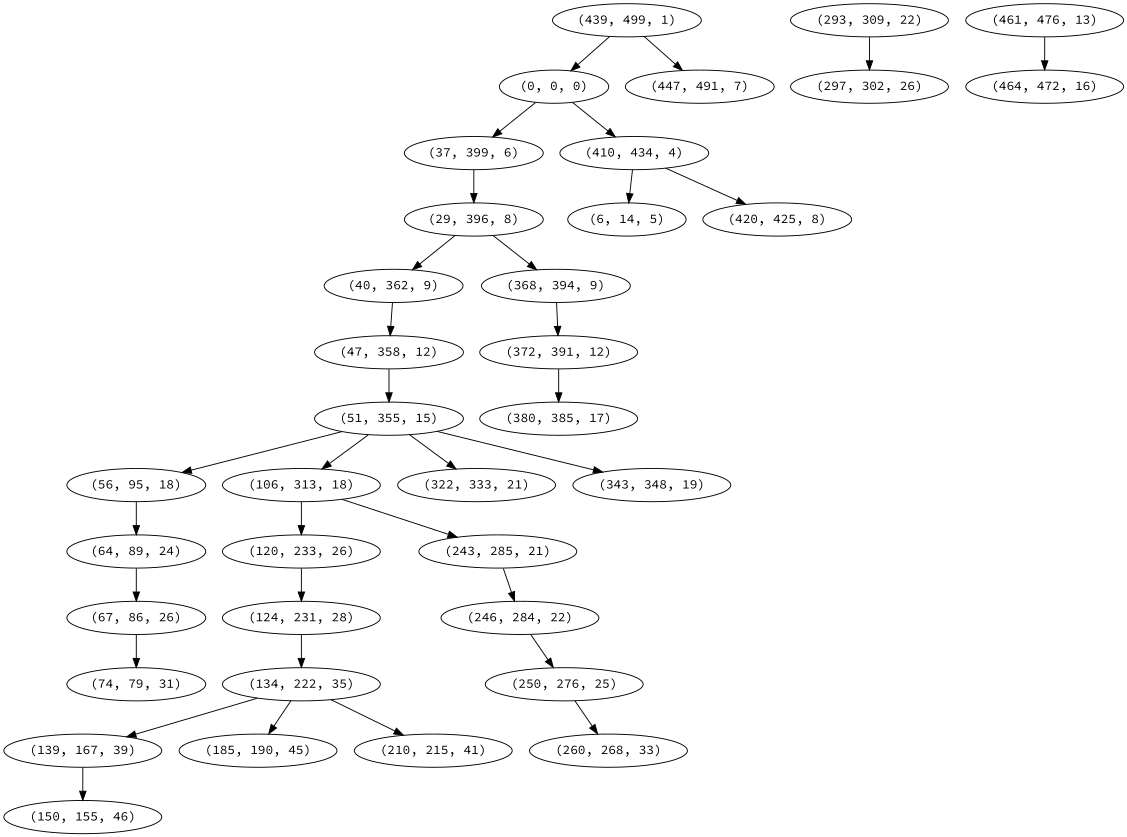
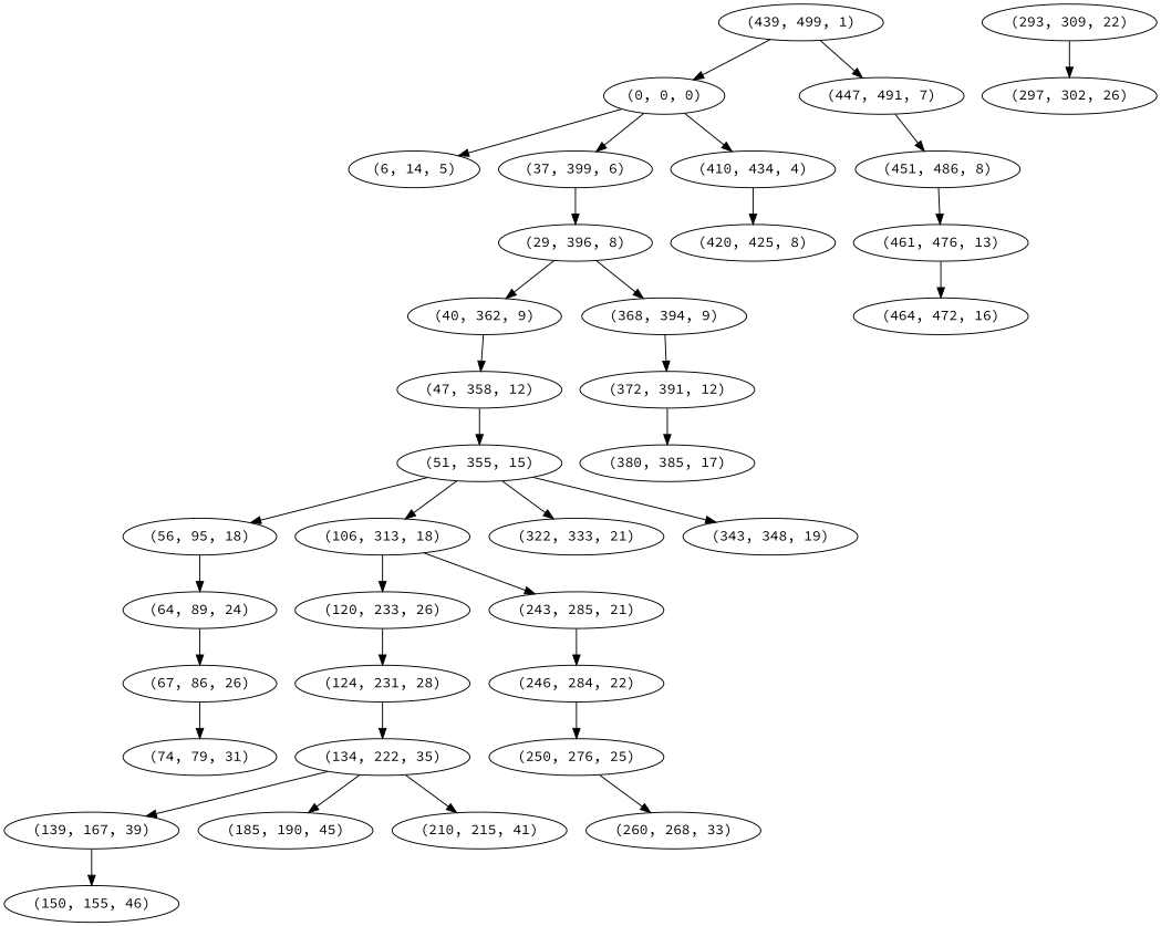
  digraph {
    fontname="Source Code Pro"
    node [fontname="Source Code Pro"]
    edge [fontname="Source Code Pro"]
    "(0, 0, 0)"
    "(6, 14, 5)"
    "(37, 399, 6)"
    "(410, 434, 4)"
    n5 [label="(29, 396, 8)"]
    "(420, 425, 8)"
    "(439, 499, 1)"
    "(447, 491, 7)"
    "(40, 362, 9)"
    "(368, 394, 9)"
    "(47, 358, 12)"
    "(372, 391, 12)"
    "(51, 355, 15)"
    "(56, 95, 18)"
    "(106, 313, 18)"
    "(322, 333, 21)"
    "(343, 348, 19)"
    "(64, 89, 24)"
    "(120, 233, 26)"
    "(243, 285, 21)"
    "(67, 86, 26)"
    "(74, 79, 31)"
    "(124, 231, 28)"
    "(246, 284, 22)"
    "(293, 309, 22)"
    "(297, 302, 26)"
    "(134, 222, 35)"
    "(139, 167, 39)"
    "(185, 190, 45)"
    "(210, 215, 41)"
    "(150, 155, 46)"
    "(250, 276, 25)"
    "(260, 268, 33)"
    "(380, 385, 17)"
+   "(451, 486, 8)"
    "(461, 476, 13)"
    "(464, 472, 16)"
-   "(410, 434, 4)" -> "(6, 14, 5)"
+   "(0, 0, 0)" -> "(6, 14, 5)"
    "(0, 0, 0)" -> "(37, 399, 6)"
    "(0, 0, 0)" -> "(410, 434, 4)"
    "(37, 399, 6)" -> n5
    "(410, 434, 4)" -> "(420, 425, 8)"
    n5 -> "(40, 362, 9)"
    n5 -> "(368, 394, 9)"
    "(439, 499, 1)" -> "(0, 0, 0)"
    "(439, 499, 1)" -> "(447, 491, 7)"
+   "(447, 491, 7)" -> "(451, 486, 8)"
    "(40, 362, 9)" -> "(47, 358, 12)"
    "(368, 394, 9)" -> "(372, 391, 12)"
    "(47, 358, 12)" -> "(51, 355, 15)"
    "(372, 391, 12)" -> "(380, 385, 17)"
    "(51, 355, 15)" -> "(56, 95, 18)"
    "(51, 355, 15)" -> "(106, 313, 18)"
    "(51, 355, 15)" -> "(322, 333, 21)"
    "(51, 355, 15)" -> "(343, 348, 19)"
    "(56, 95, 18)" -> "(64, 89, 24)"
    "(106, 313, 18)" -> "(120, 233, 26)"
    "(106, 313, 18)" -> "(243, 285, 21)"
    "(64, 89, 24)" -> "(67, 86, 26)"
    "(120, 233, 26)" -> "(124, 231, 28)"
    "(243, 285, 21)" -> "(246, 284, 22)"
    "(67, 86, 26)" -> "(74, 79, 31)"
    "(124, 231, 28)" -> "(134, 222, 35)"
    "(246, 284, 22)" -> "(250, 276, 25)"
    "(293, 309, 22)" -> "(297, 302, 26)"
    "(134, 222, 35)" -> "(139, 167, 39)"
    "(134, 222, 35)" -> "(185, 190, 45)"
    "(134, 222, 35)" -> "(210, 215, 41)"
    "(139, 167, 39)" -> "(150, 155, 46)"
    "(250, 276, 25)" -> "(260, 268, 33)"
+   "(451, 486, 8)" -> "(461, 476, 13)"
    "(461, 476, 13)" -> "(464, 472, 16)"
  }
